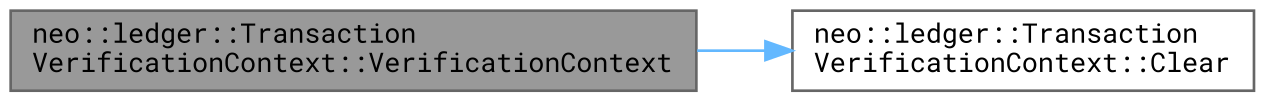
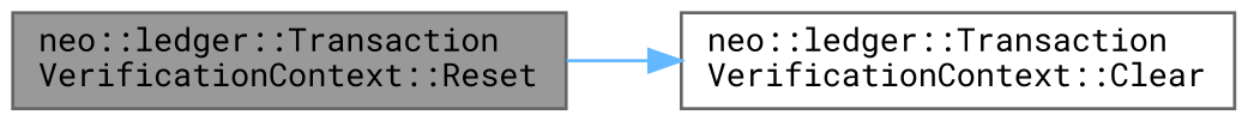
  digraph {
    rankdir=LR
    fontname="Roboto Mono"
    node [fontname="Roboto Mono" fontsize=10 shape=box style=filled]
-   n1 [color=gray40 fillcolor=grey60 fontcolor=black height=0.2 label="neo::ledger::Transaction\lVerificationContext::VerificationContext" width=0.4]
+   n1 [color=gray40 fillcolor=grey60 fontcolor=black height=0.2 label="neo::ledger::Transaction\lVerificationContext::Reset" width=0.4]
    n2 [color=grey40 fillcolor=white height=0.2 label="neo::ledger::Transaction\lVerificationContext::Clear" width=0.4]
    n1 -> n2 [color=steelblue1 fontname="Roboto Mono" fontsize=10 labelfontname=Helvetica labelfontsize=10 style=solid]
  }
